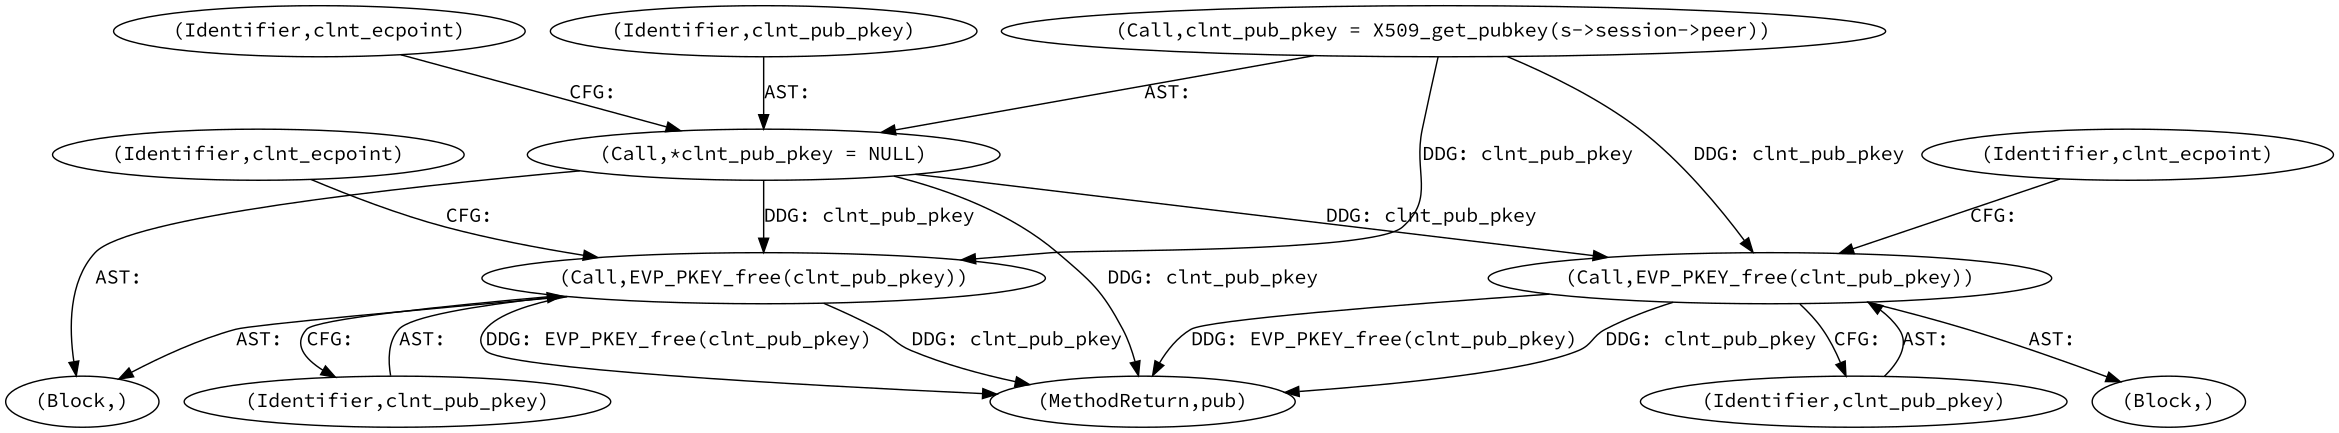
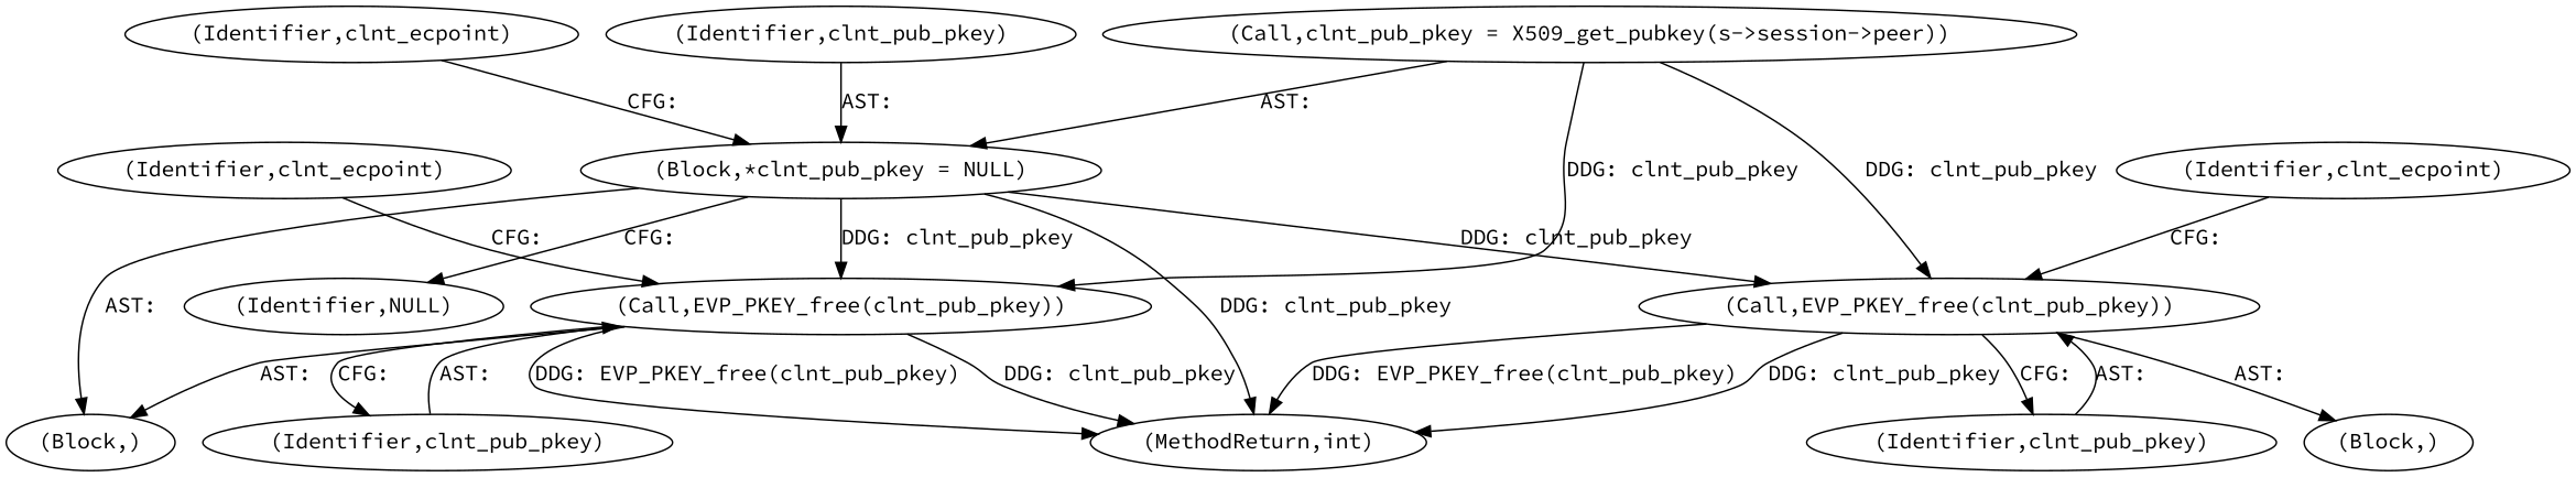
  digraph {
    fontname="Source Code Pro"
    node [fontname="Source Code Pro"]
    edge [fontname="Source Code Pro"]
-   n1 [label="(Call,*clnt_pub_pkey = NULL)"]
+   n1 [label="(Block,*clnt_pub_pkey = NULL)"]
    n2 [label="(Call,EVP_PKEY_free(clnt_pub_pkey))"]
    n3 [label="(Call,EVP_PKEY_free(clnt_pub_pkey))"]
-   n5 [label="(MethodReturn,pub)"]
+   n4 [label="(Identifier,NULL)"]
+   n5 [label="(MethodReturn,int)"]
    n6 [label="(Block,)"]
    n7 [label="(Identifier,clnt_pub_pkey)"]
    n8 [label="(Block,)"]
    n9 [label="(Identifier,clnt_pub_pkey)"]
    n10 [label="(Identifier,clnt_ecpoint)"]
    n11 [label="(Identifier,clnt_ecpoint)"]
    n12 [label="(Identifier,clnt_pub_pkey)"]
    n13 [label="(Call,clnt_pub_pkey = X509_get_pubkey(s->session->peer))"]
    n14 [label="(Identifier,clnt_ecpoint)"]
    n1 -> n2 [label="DDG: clnt_pub_pkey"]
    n1 -> n3 [label="DDG: clnt_pub_pkey"]
+   n1 -> n4 [label="CFG: "]
    n1 -> n5 [label="DDG: clnt_pub_pkey"]
    n1 -> n6 [label="AST: "]
    n2 -> n5 [label="DDG: EVP_PKEY_free(clnt_pub_pkey)"]
    n2 -> n5 [label="DDG: clnt_pub_pkey"]
    n2 -> n7 [label="CFG: "]
    n2 -> n8 [label="AST: "]
    n3 -> n5 [label="DDG: clnt_pub_pkey"]
    n3 -> n5 [label="DDG: EVP_PKEY_free(clnt_pub_pkey)"]
    n3 -> n6 [label="AST: "]
    n3 -> n9 [label="CFG: "]
    n7 -> n2 [label="AST: "]
    n9 -> n3 [label="AST: "]
    n10 -> n3 [label="CFG: "]
    n11 -> n1 [label="CFG: "]
    n12 -> n1 [label="AST: "]
    n13 -> n1 [label="AST: "]
    n13 -> n2 [label="DDG: clnt_pub_pkey"]
    n13 -> n3 [label="DDG: clnt_pub_pkey"]
    n14 -> n2 [label="CFG: "]
  }
